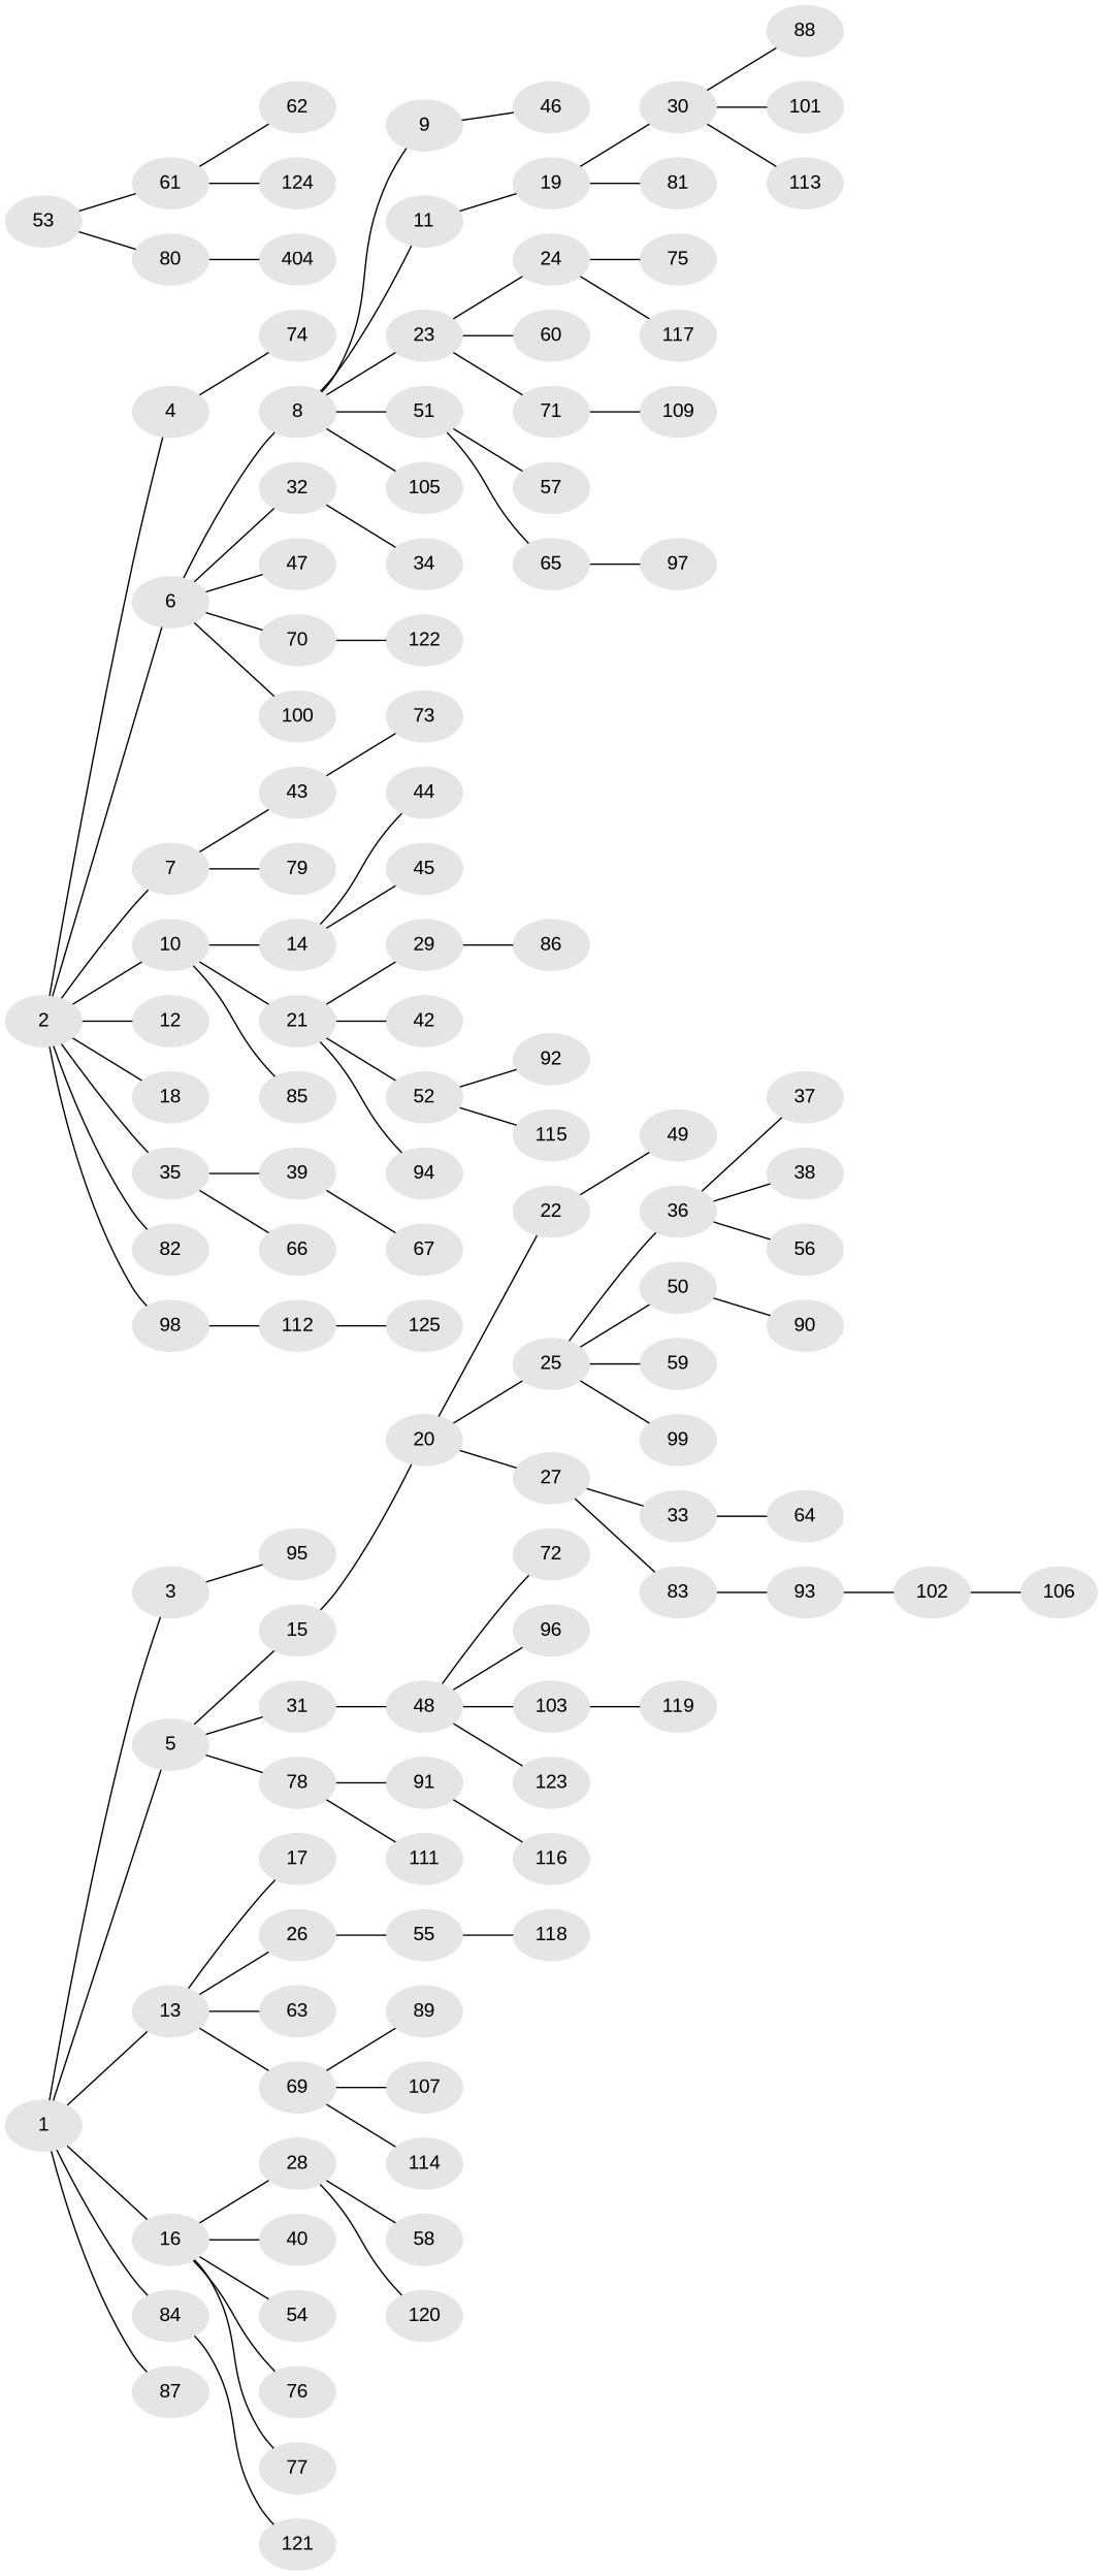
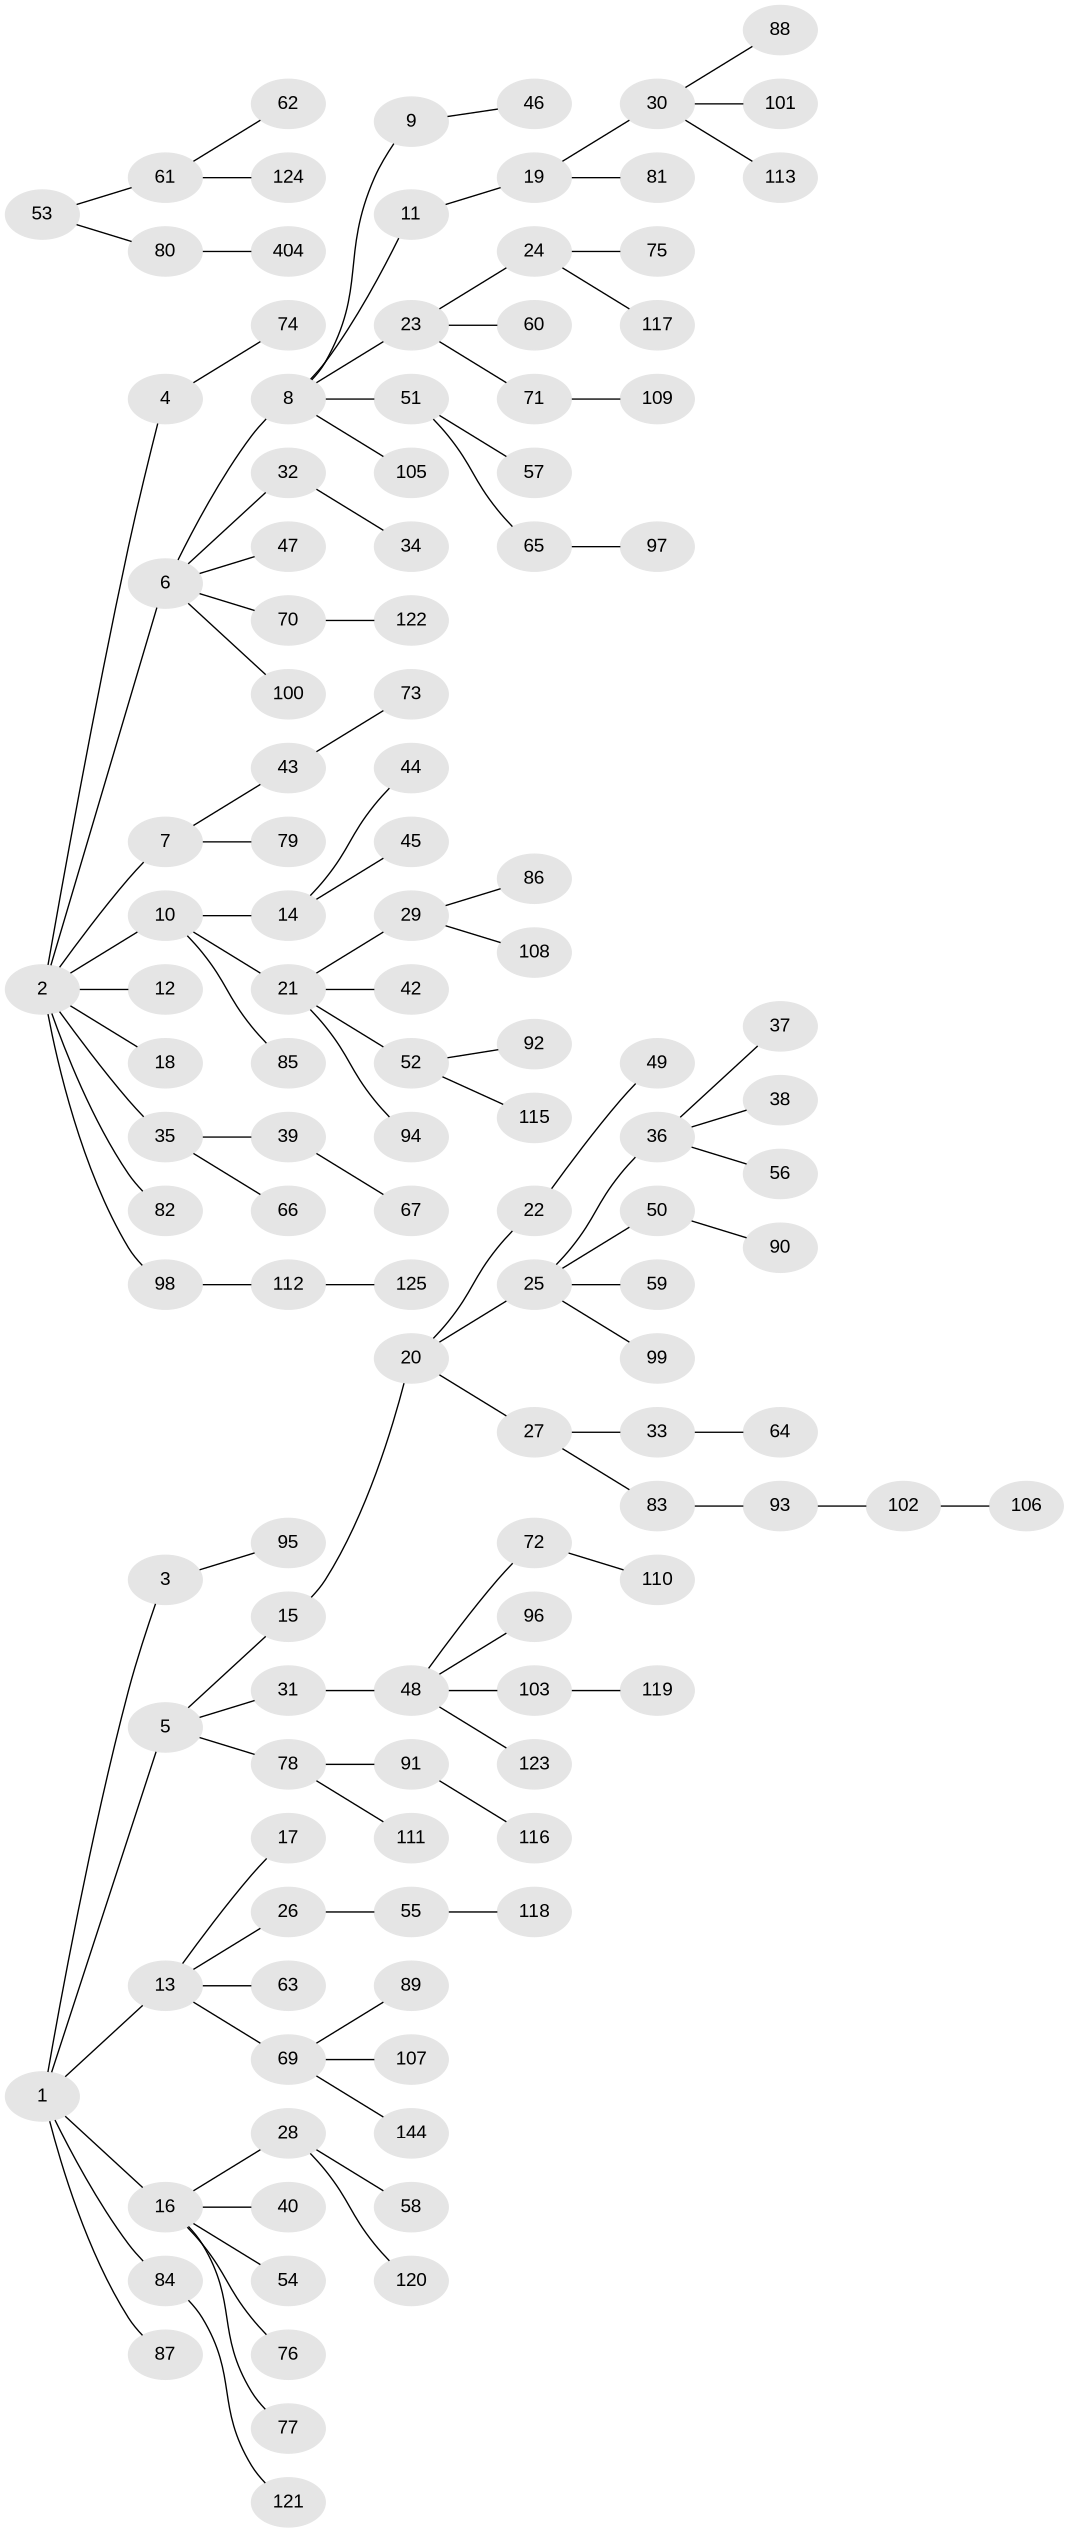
  graph {
    fontname="Liberation Sans"
    rankdir=LR
    node [color=gray90 fontname="Liberation Sans" style=filled]
    edge [fontname="Liberation Sans"]
    1
    3
    5
    13
    16
    84
    87
    2
    4
    6
    7
    10
    12
    18
    35
    82
    98
    95
    15
    31
    78
    17
    26
    63
    69
    28
    40
    54
    76
    77
    121
    74
    8
    32
    47
    70
    100
    43
    79
    14
    21
    85
    39
    66
    112
    20
    48
    91
    111
    9
    11
    23
    51
    105
    34
    122
    73
    46
    19
    24
    60
    71
    57
    65
    44
    45
    29
    42
    52
    94
    30
    81
    55
    89
    107
-   114
+   114 [label=144]
    22
    25
    27
    58
    120
    88
    101
    113
    49
    36
    50
    59
    99
    33
    83
    86
+   108
    92
    115
    75
    117
    109
    37
    38
    56
    90
    118
    64
    93
    72
    96
    103
    123
    67
    53
    61
    80
+   110
    119
    97
    62
    124
    n119 [label=404]
    116
    102
    106
    125
    1 -- 3
    1 -- 5
    1 -- 13
    1 -- 16
    1 -- 84
    1 -- 87
    3 -- 95
    5 -- 15
    5 -- 31
    5 -- 78
    13 -- 17
    13 -- 26
    13 -- 63
    13 -- 69
    16 -- 28
    16 -- 40
    16 -- 54
    16 -- 76
    16 -- 77
    84 -- 121
    2 -- 4
    2 -- 6
    2 -- 7
    2 -- 10
    2 -- 12
    2 -- 18
    2 -- 35
    2 -- 82
    2 -- 98
    4 -- 74
    6 -- 8
    6 -- 32
    6 -- 47
    6 -- 70
    6 -- 100
    7 -- 43
    7 -- 79
    10 -- 14
    10 -- 21
    10 -- 85
    35 -- 39
    35 -- 66
    98 -- 112
    15 -- 20
    31 -- 48
    78 -- 91
    78 -- 111
    26 -- 55
    69 -- 89
    69 -- 107
    69 -- 114
    28 -- 58
    28 -- 120
    8 -- 9
    8 -- 11
    8 -- 23
    8 -- 51
    8 -- 105
    32 -- 34
    70 -- 122
    43 -- 73
    14 -- 44
    14 -- 45
    21 -- 29
    21 -- 42
    21 -- 52
    21 -- 94
    39 -- 67
    112 -- 125
    20 -- 22
    20 -- 25
    20 -- 27
    48 -- 72
    48 -- 96
    48 -- 103
    48 -- 123
    91 -- 116
    9 -- 46
    11 -- 19
    23 -- 24
    23 -- 60
    23 -- 71
    51 -- 57
    51 -- 65
    19 -- 30
    19 -- 81
    24 -- 75
    24 -- 117
    71 -- 109
    65 -- 97
    29 -- 86
+   29 -- 108
    52 -- 92
    52 -- 115
    30 -- 88
    30 -- 101
    30 -- 113
    55 -- 118
    22 -- 49
    25 -- 36
    25 -- 50
    25 -- 59
    25 -- 99
    27 -- 33
    27 -- 83
    36 -- 37
    36 -- 38
    36 -- 56
    50 -- 90
    33 -- 64
    83 -- 93
    93 -- 102
+   72 -- 110
    103 -- 119
    53 -- 61
    53 -- 80
    61 -- 62
    61 -- 124
    80 -- n119
    102 -- 106
  }
